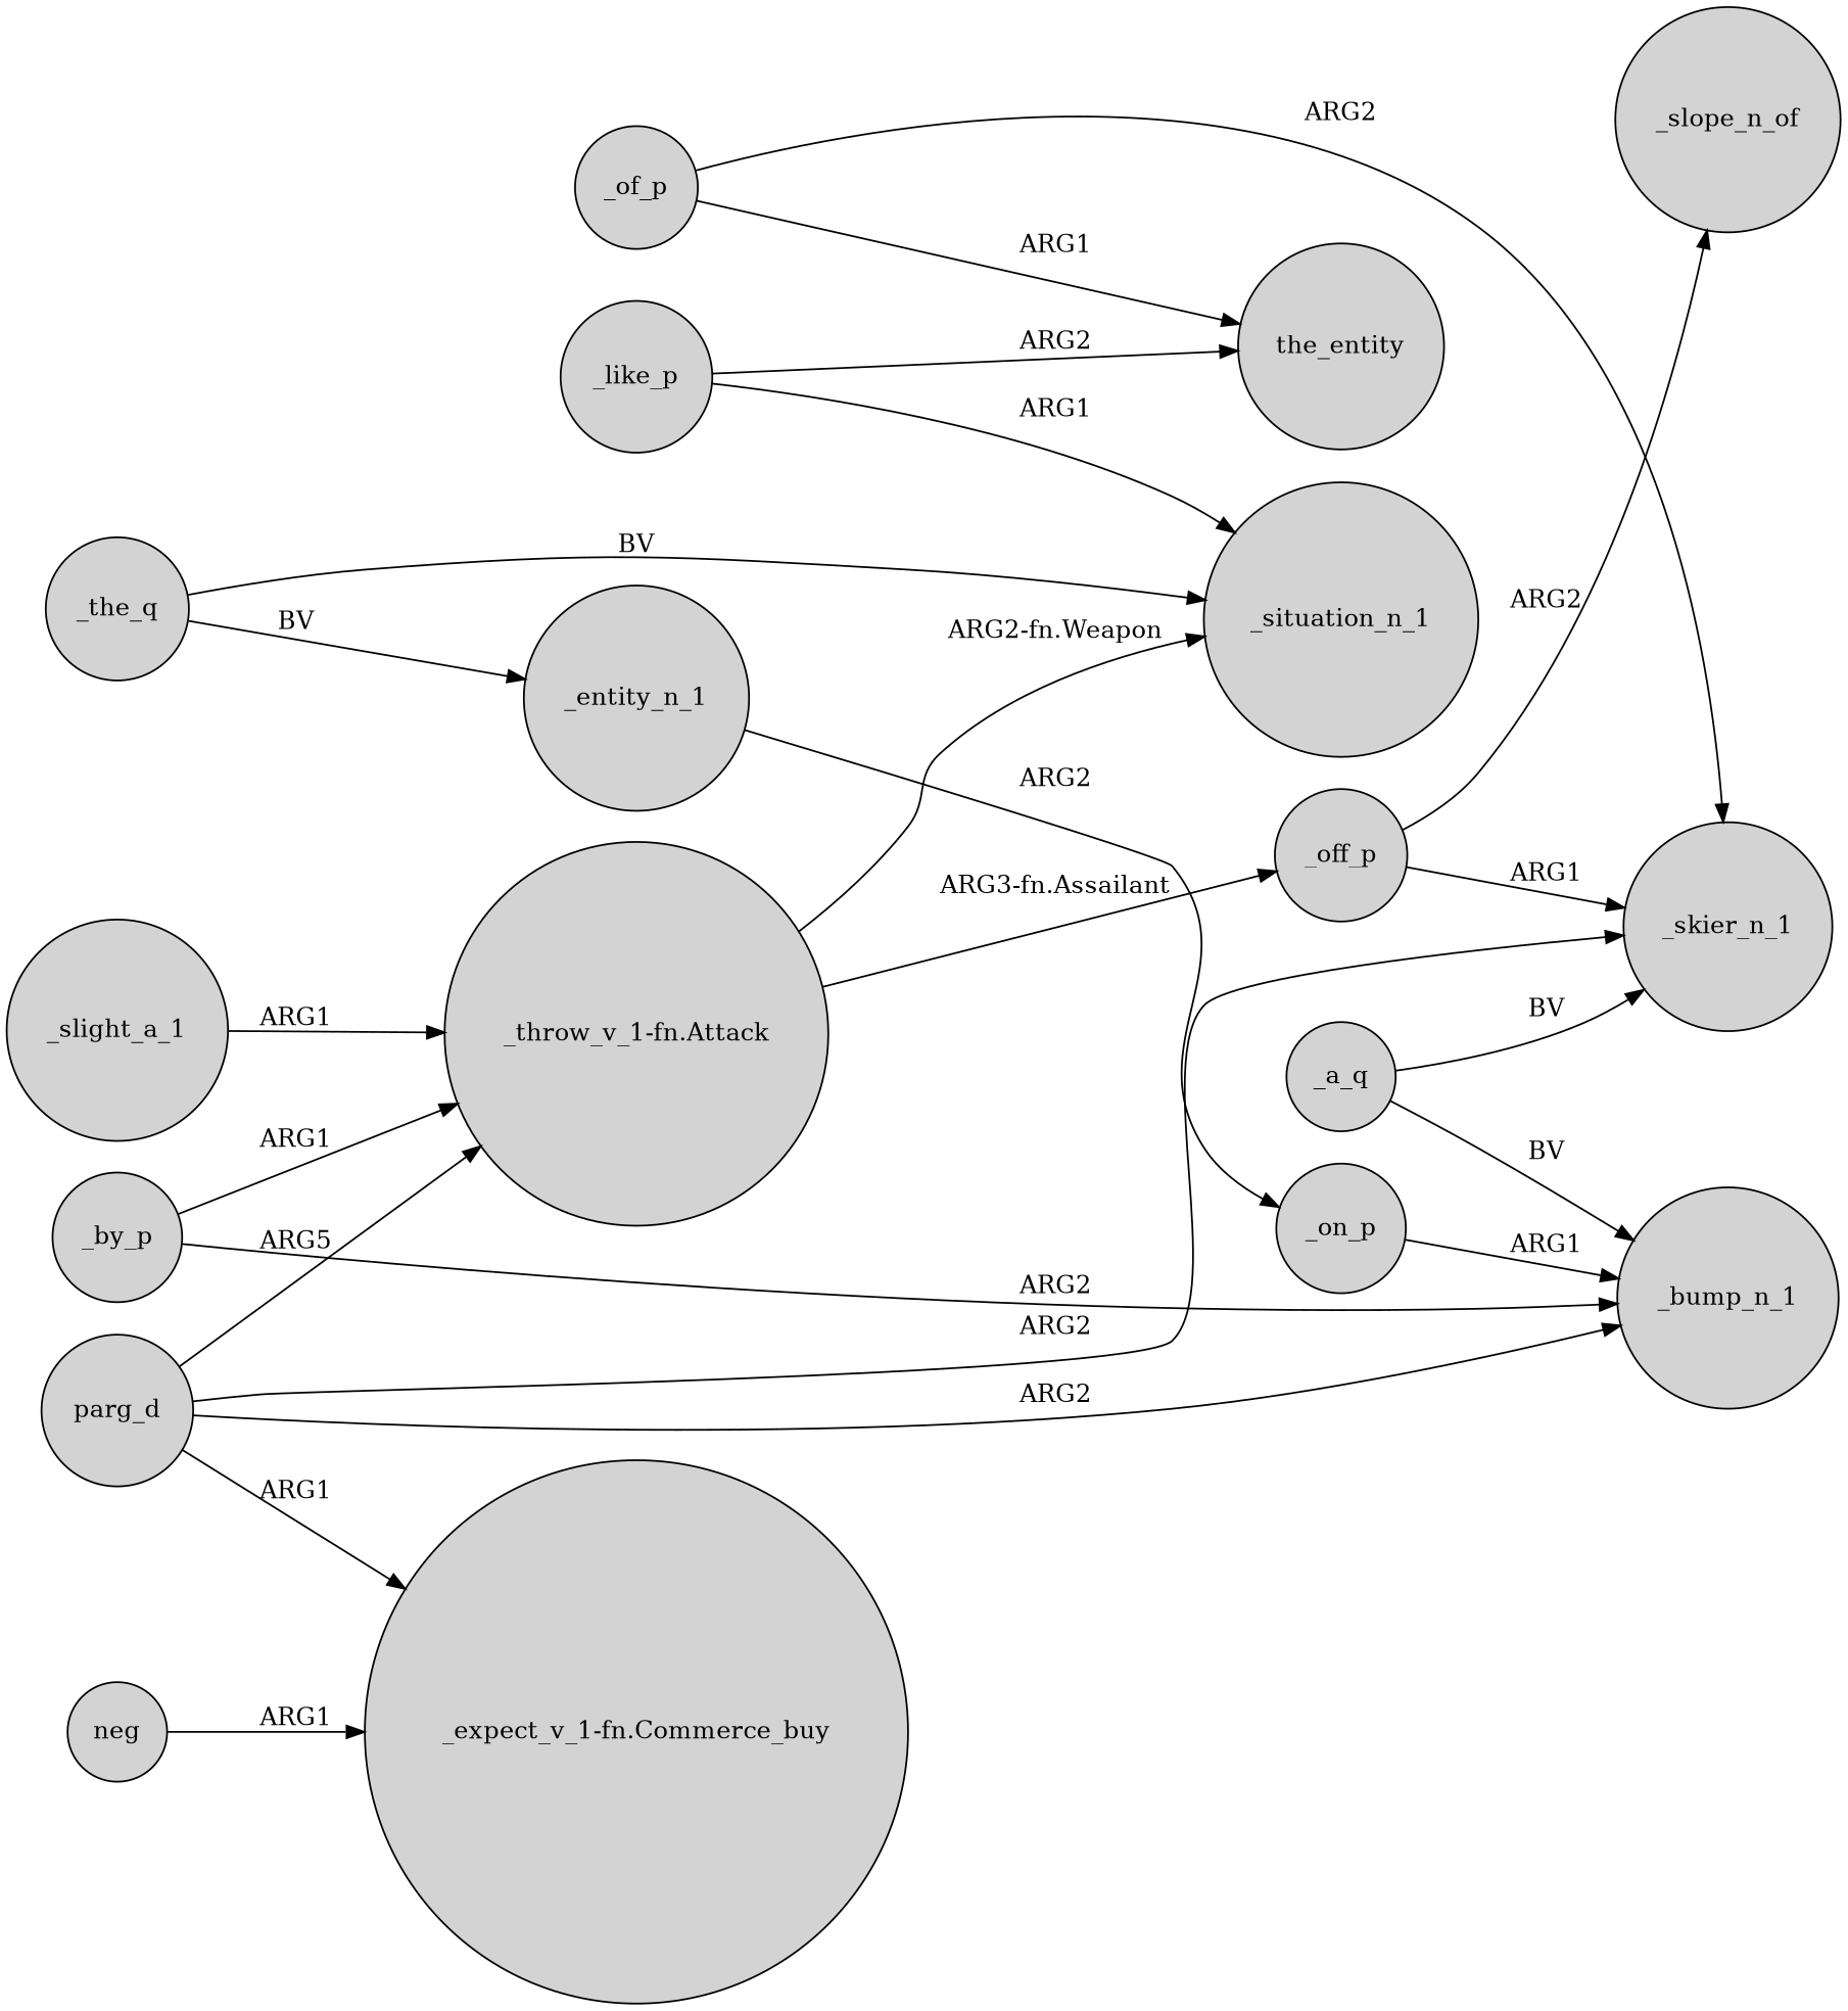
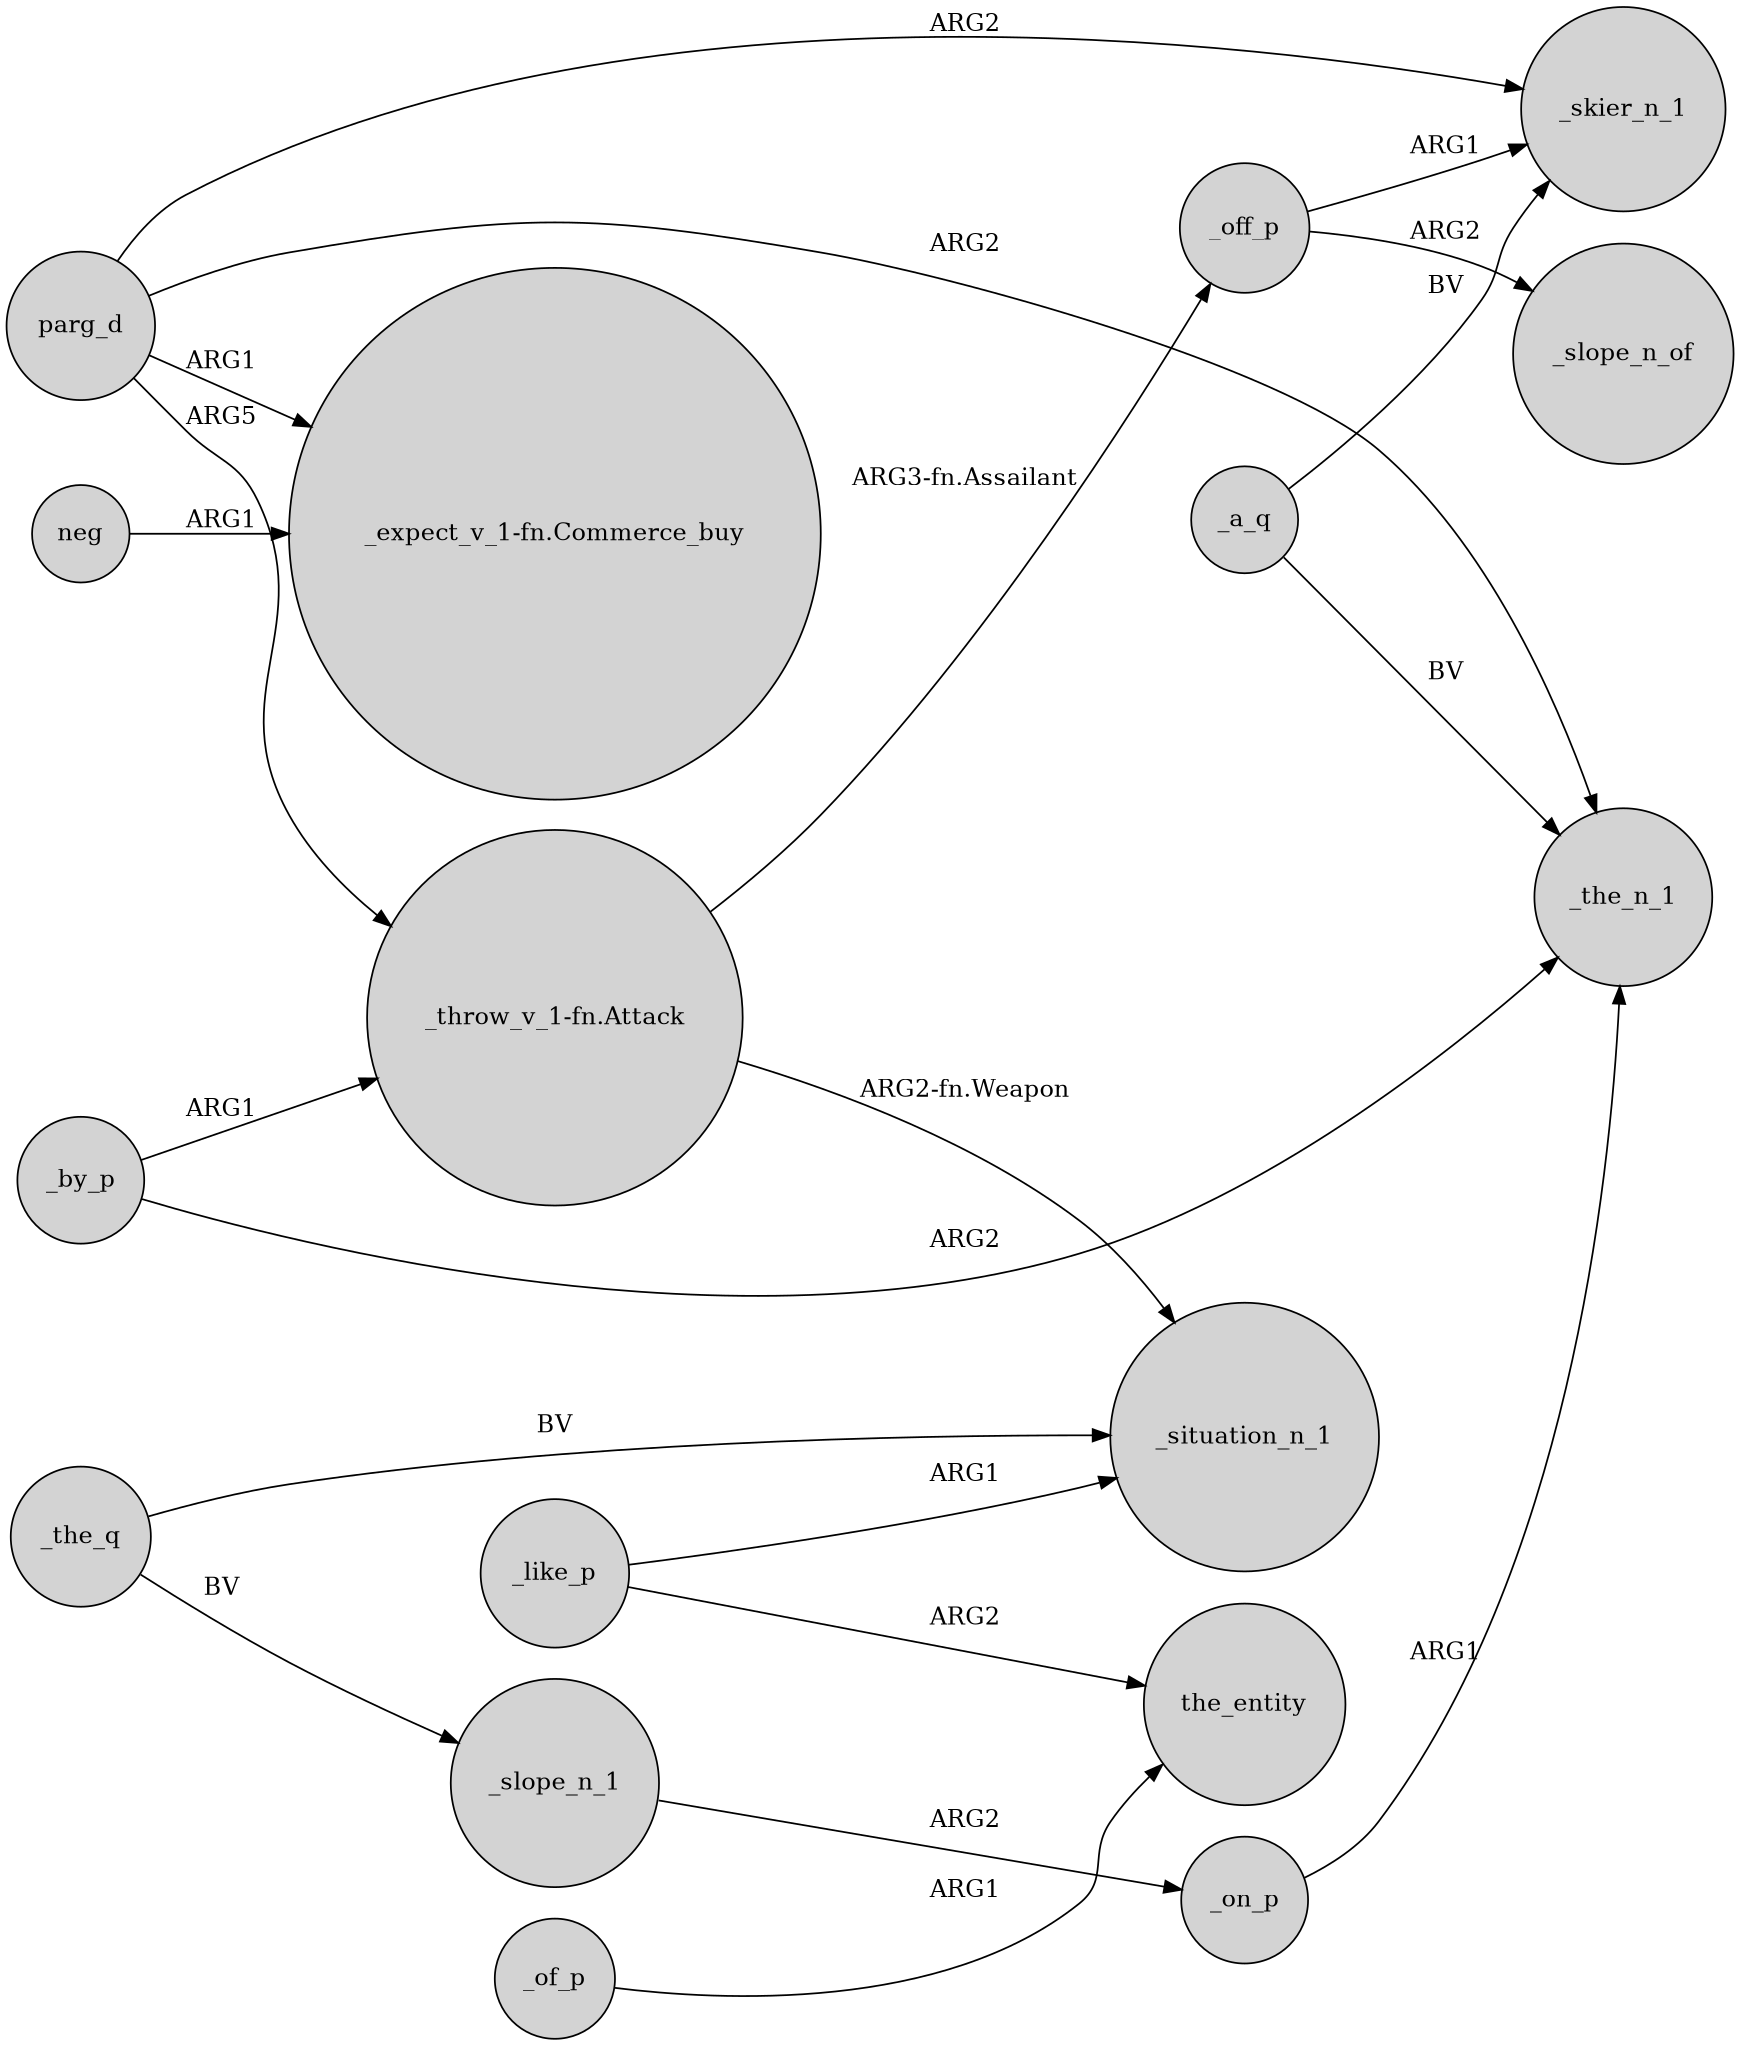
  digraph {
    rankdir=LR
    node [shape=circle style=filled]
    _by_p
    "_throw_v_1-fn.Attack"
-   _bump_n_1
+   _bump_n_1 [label=_the_n_1]
    _off_p
    _situation_n_1
    _skier_n_1
    n7 [label=_slope_n_of]
    _of_p
    n9 [label=the_entity]
    _the_q
-   _slope_n_1 [label=_entity_n_1]
+   _slope_n_1
    _on_p
    parg_d
    "_expect_v_1-fn.Commerce_buy"
    _like_p
-   _slight_a_1
    _a_q
    neg
    _by_p -> "_throw_v_1-fn.Attack" [label=ARG1]
    _by_p -> _bump_n_1 [label=ARG2]
    "_throw_v_1-fn.Attack" -> _off_p [label="ARG3-fn.Assailant"]
    "_throw_v_1-fn.Attack" -> _situation_n_1 [label="ARG2-fn.Weapon"]
    _off_p -> _skier_n_1 [label=ARG1]
    _off_p -> n7 [label=ARG2]
-   _of_p -> _skier_n_1 [label=ARG2]
    _of_p -> n9 [label=ARG1]
    _the_q -> _situation_n_1 [label=BV]
    _the_q -> _slope_n_1 [label=BV]
    _slope_n_1 -> _on_p [label=ARG2]
    _on_p -> _bump_n_1 [label=ARG1]
    parg_d -> "_throw_v_1-fn.Attack" [label=ARG5]
    parg_d -> _bump_n_1 [label=ARG2]
    parg_d -> _skier_n_1 [label=ARG2]
    parg_d -> "_expect_v_1-fn.Commerce_buy" [label=ARG1]
    _like_p -> _situation_n_1 [label=ARG1]
    _like_p -> n9 [label=ARG2]
-   _slight_a_1 -> "_throw_v_1-fn.Attack" [label=ARG1]
    _a_q -> _bump_n_1 [label=BV]
    _a_q -> _skier_n_1 [label=BV]
    neg -> "_expect_v_1-fn.Commerce_buy" [label=ARG1]
  }
